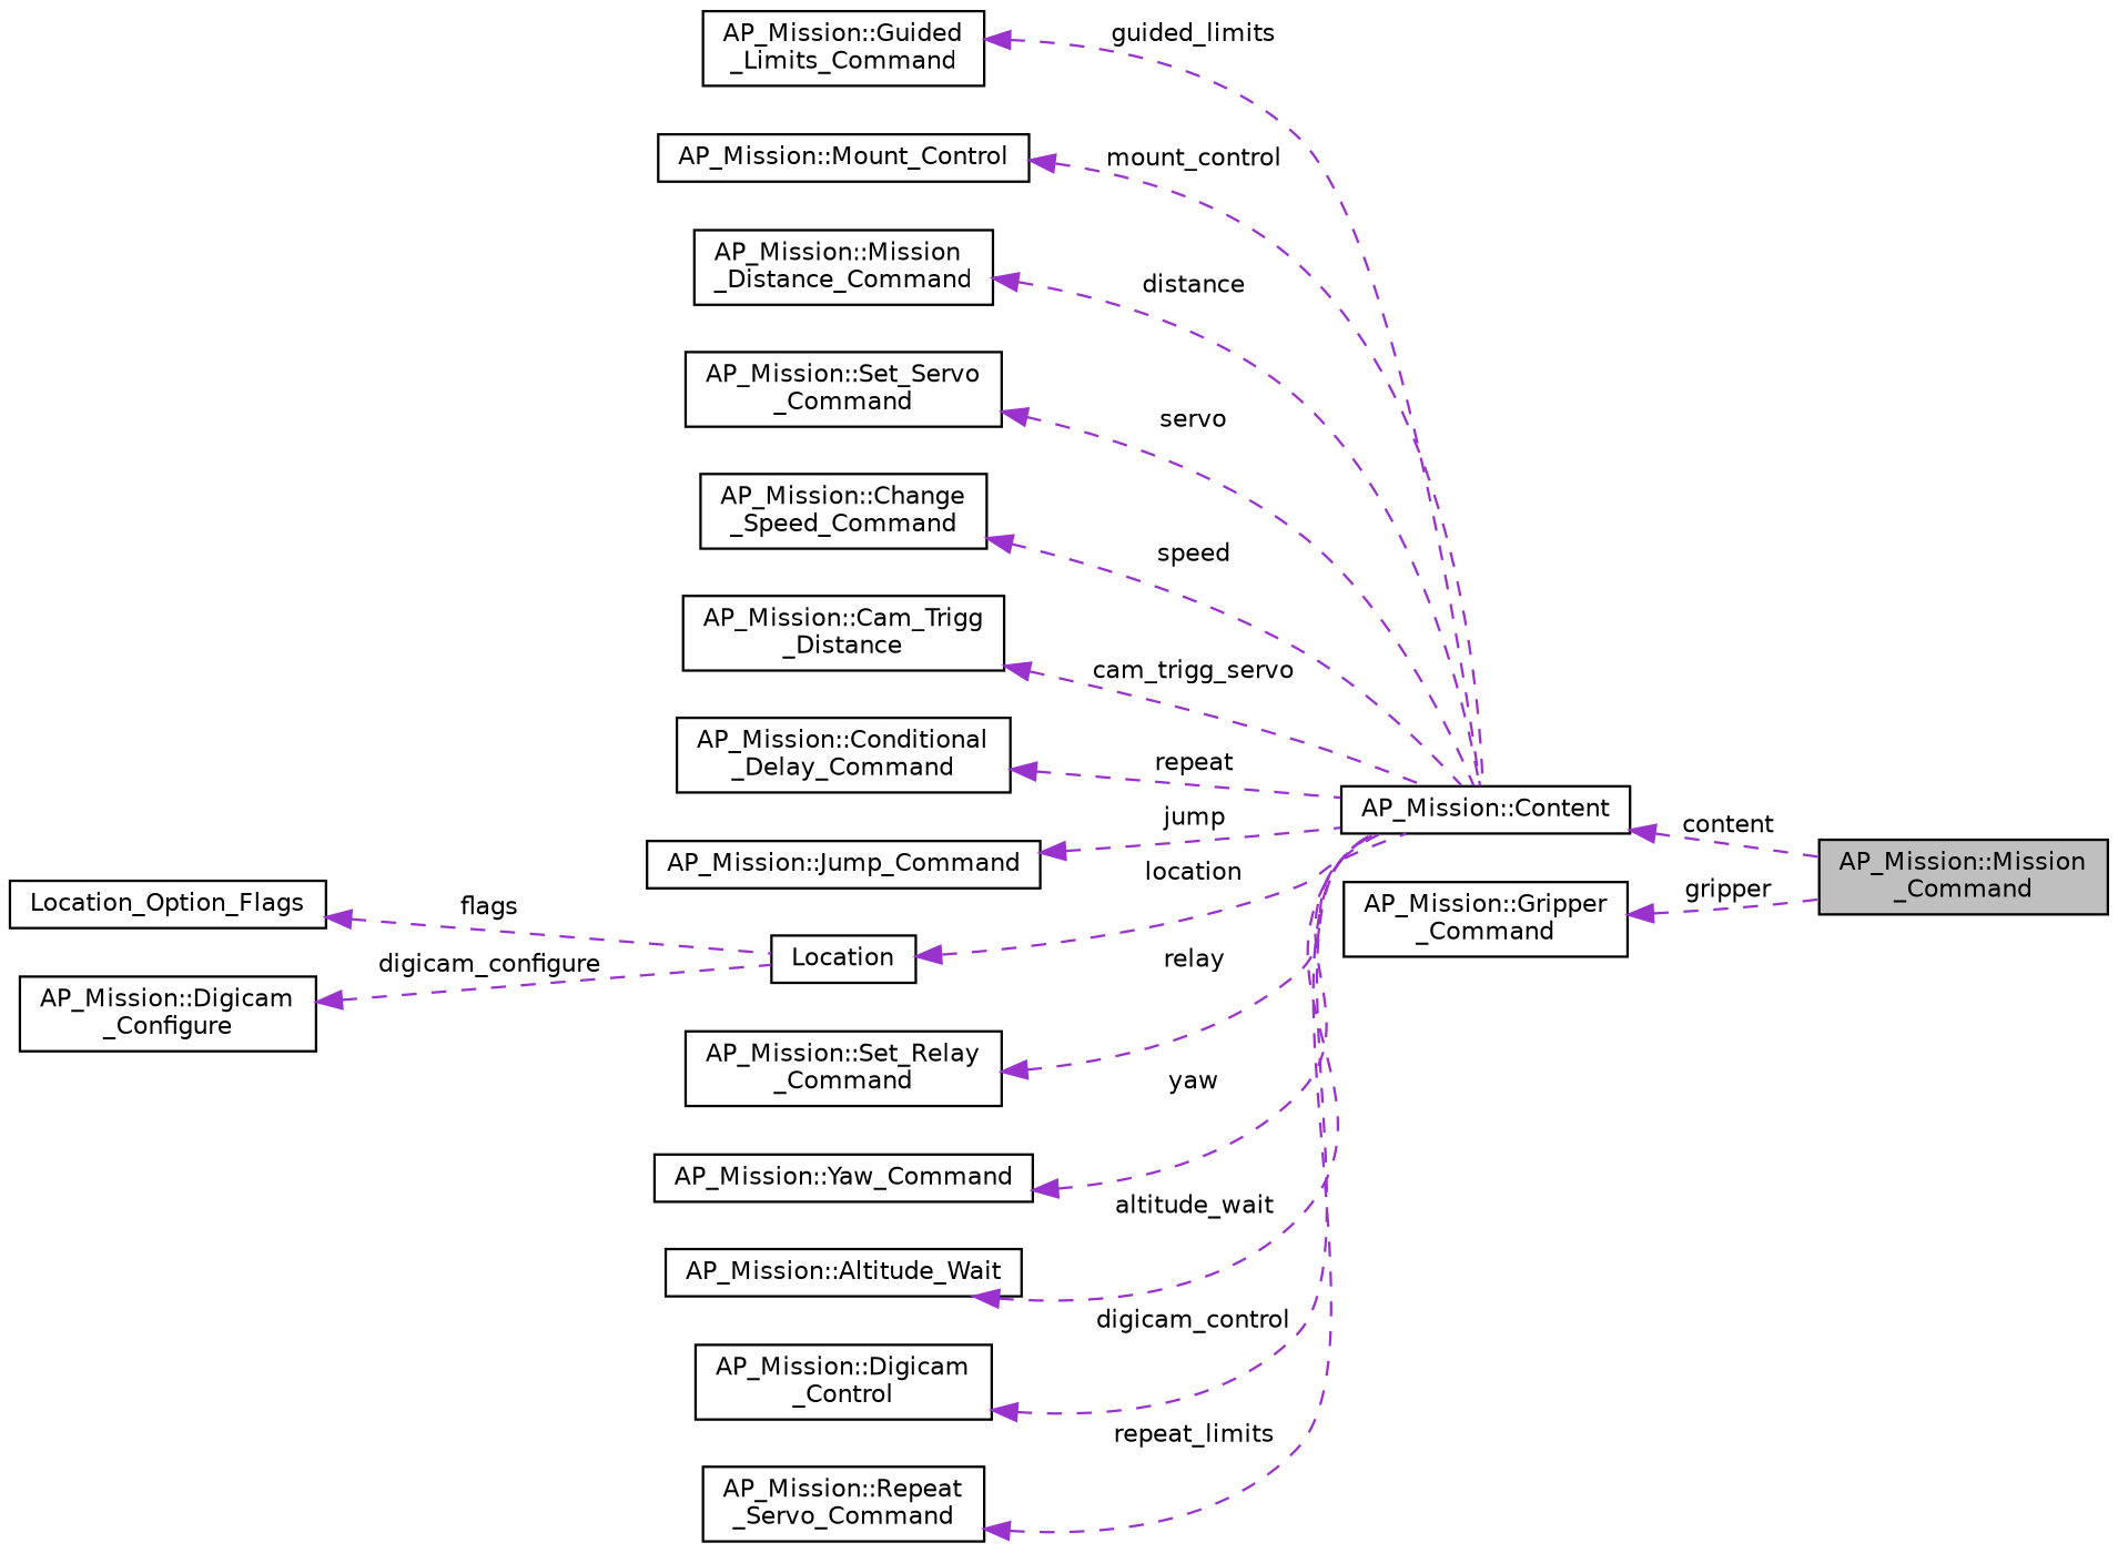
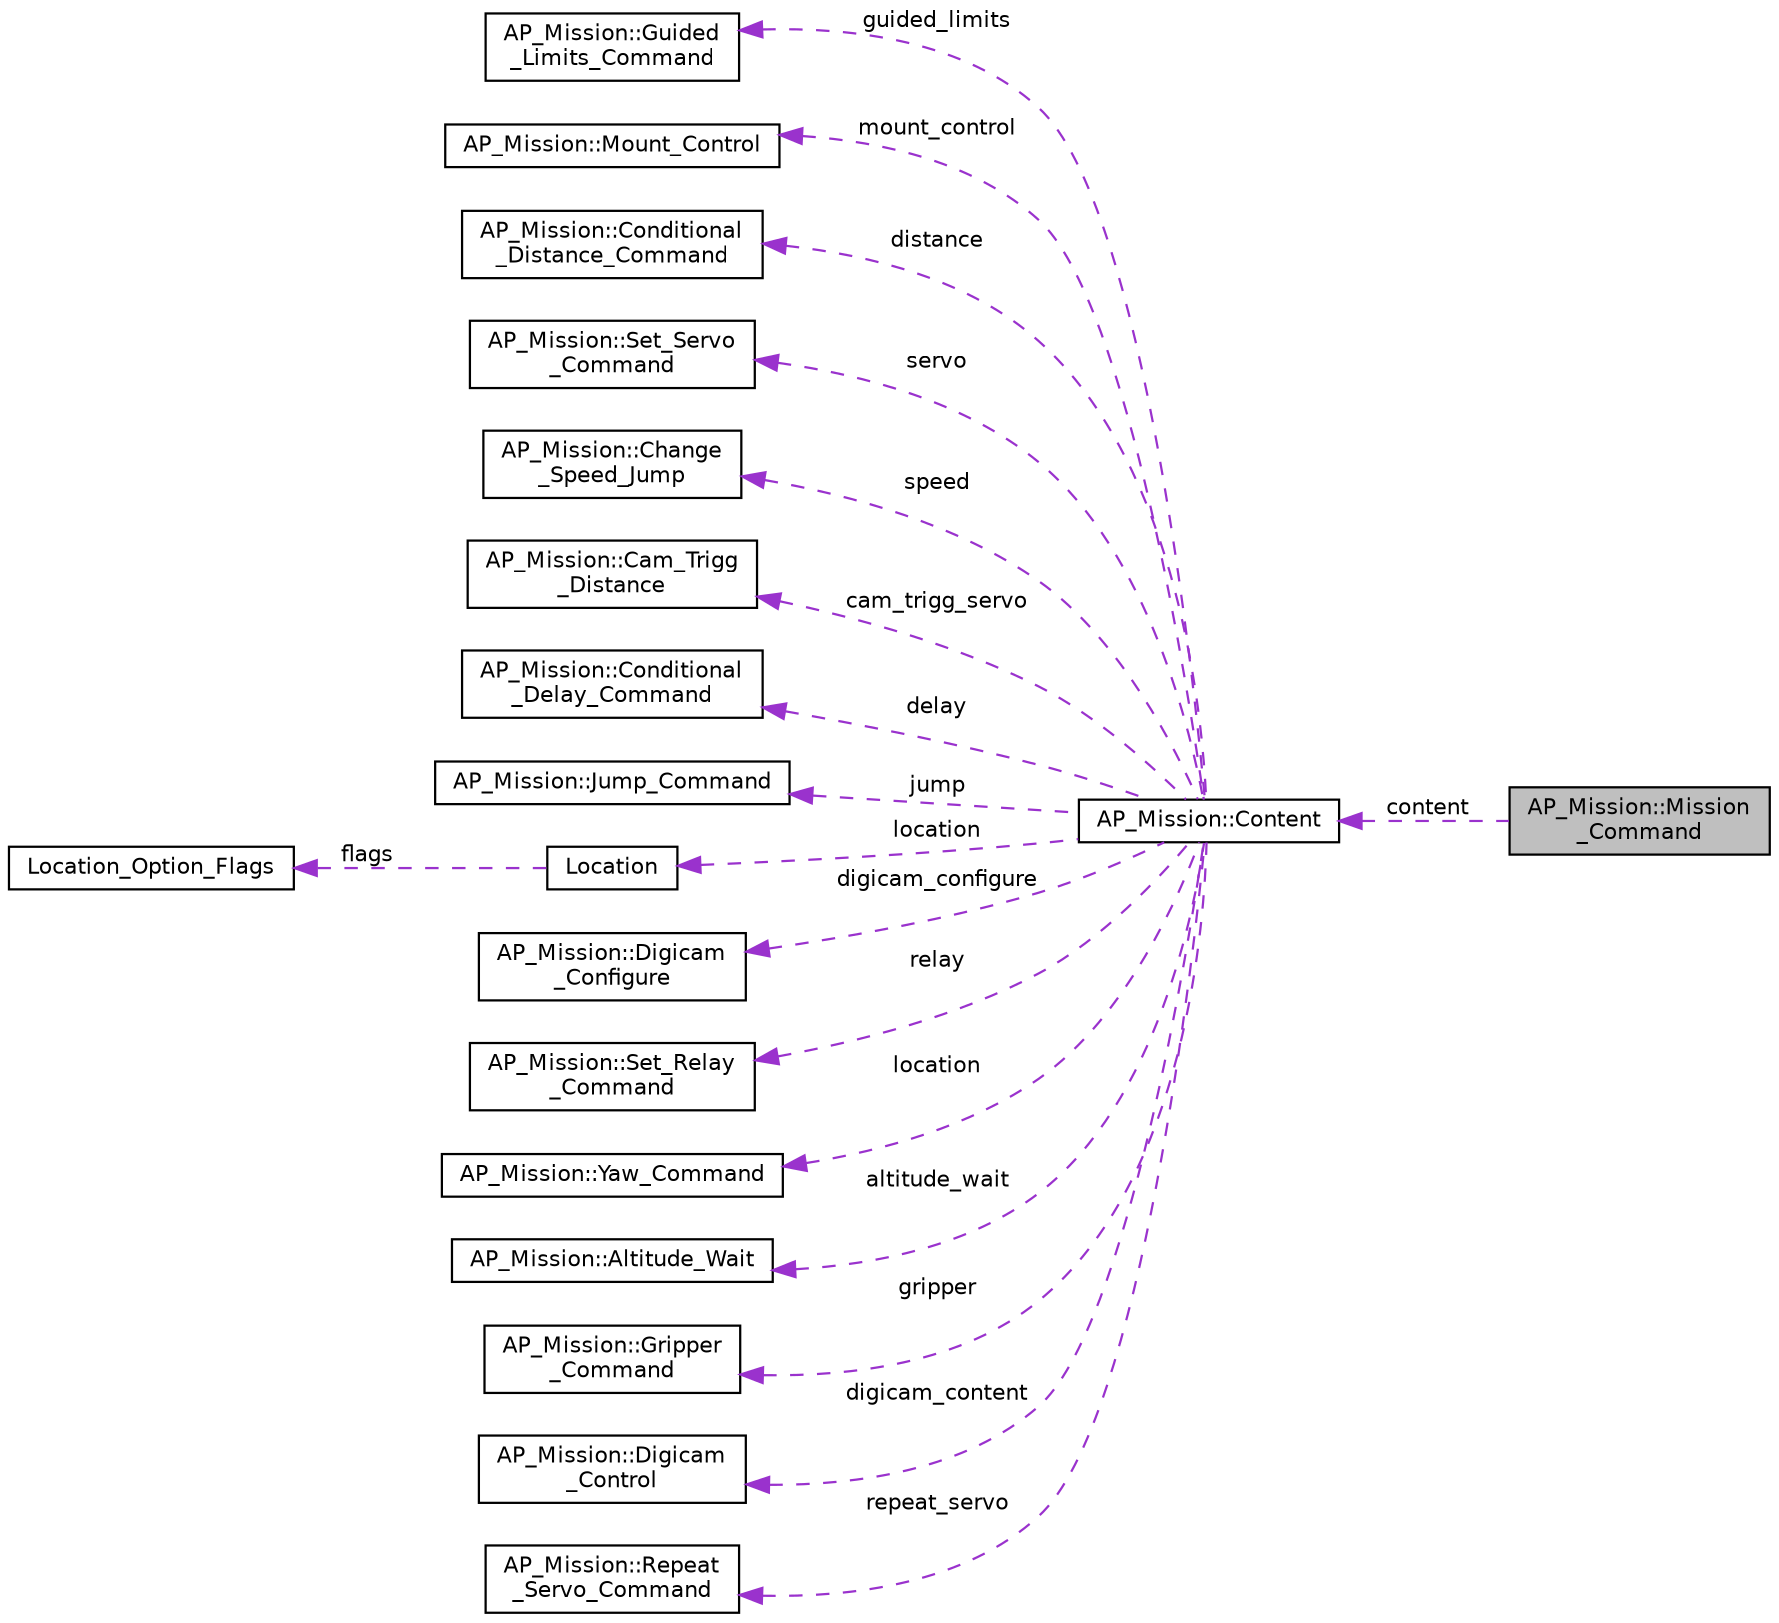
  digraph {
    rankdir=LR
    node [color=black fillcolor=white fontname=Helvetica fontsize=10 shape=record style=filled]
    edge [color=darkorchid3 dir=back fontname=Helvetica fontsize=10 labelfontname=Helvetica labelfontsize=10 style=dashed]
    n1 [fillcolor=grey75 fontcolor=black height=0.2 label="AP_Mission::Mission\l_Command" width=0.4]
    n2 [height=0.2 label="AP_Mission::Content" width=0.4]
    n3 [height=0.2 label="AP_Mission::Guided\l_Limits_Command" width=0.4]
    n4 [height=0.2 label="AP_Mission::Mount_Control" width=0.4]
-   n5 [height=0.2 label="AP_Mission::Mission\l_Distance_Command" width=0.4]
+   n5 [height=0.2 label="AP_Mission::Conditional\l_Distance_Command" width=0.4]
    n6 [height=0.2 label="AP_Mission::Set_Servo\l_Command" width=0.4]
-   n7 [height=0.2 label="AP_Mission::Change\l_Speed_Command" width=0.4]
+   n7 [height=0.2 label="AP_Mission::Change\l_Speed_Jump" width=0.4]
    n8 [height=0.2 label="AP_Mission::Cam_Trigg\l_Distance" width=0.4]
    n9 [height=0.2 label="AP_Mission::Conditional\l_Delay_Command" width=0.4]
    n10 [height=0.2 label="AP_Mission::Jump_Command" width=0.4]
    n11 [height=0.2 label=Location width=0.4]
    n12 [height=0.2 label=Location_Option_Flags width=0.4]
    n13 [height=0.2 label="AP_Mission::Digicam\l_Configure" width=0.4]
    n14 [height=0.2 label="AP_Mission::Set_Relay\l_Command" width=0.4]
    n15 [height=0.2 label="AP_Mission::Yaw_Command" width=0.4]
    n16 [height=0.2 label="AP_Mission::Altitude_Wait" width=0.4]
    n17 [height=0.2 label="AP_Mission::Gripper\l_Command" width=0.4]
    n18 [height=0.2 label="AP_Mission::Digicam\l_Control" width=0.4]
    n19 [height=0.2 label="AP_Mission::Repeat\l_Servo_Command" width=0.4]
    n2 -> n1 [label=" content"]
    n3 -> n2 [label=" guided_limits"]
    n4 -> n2 [label=" mount_control"]
    n5 -> n2 [label=" distance"]
    n6 -> n2 [label=" servo"]
    n7 -> n2 [label=" speed"]
    n8 -> n2 [label=" cam_trigg_servo"]
-   n9 -> n2 [label=" repeat"]
+   n9 -> n2 [label=" delay"]
    n10 -> n2 [label=" jump"]
    n11 -> n2 [label=" location"]
    n12 -> n11 [label=" flags"]
-   n13 -> n11 [label=" digicam_configure"]
+   n13 -> n2 [label=" digicam_configure"]
    n14 -> n2 [label=" relay"]
-   n15 -> n2 [label=" yaw"]
+   n15 -> n2 [label=" location"]
    n16 -> n2 [label=" altitude_wait"]
-   n17 -> n1 [label=" gripper"]
-   n18 -> n2 [label=" digicam_control"]
-   n19 -> n2 [label=" repeat_limits"]
+   n17 -> n2 [label=" gripper"]
+   n18 -> n2 [label=" digicam_content"]
+   n19 -> n2 [label=" repeat_servo"]
  }
